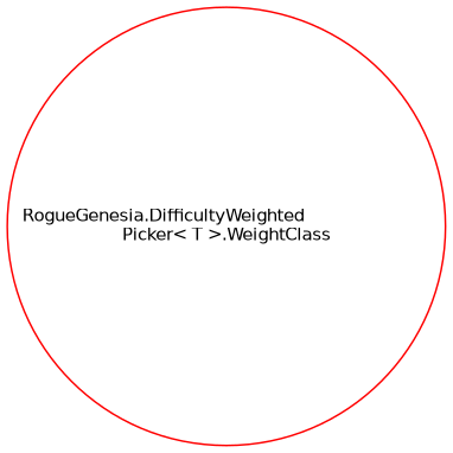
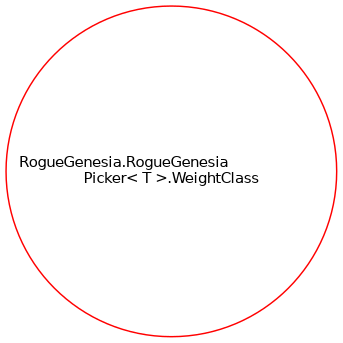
  digraph {
    rankdir=LR
-   n1 [color=red fillcolor=white fontname=Helvetica fontsize=10 height=0.2 label="RogueGenesia.DifficultyWeighted\lPicker\< T \>.WeightClass" shape=circle style=filled width=0.4]
+   n1 [color=red fillcolor=white fontname=Helvetica fontsize=10 height=0.2 label="RogueGenesia.RogueGenesia\lPicker\< T \>.WeightClass" shape=circle style=filled width=0.4]
  }
